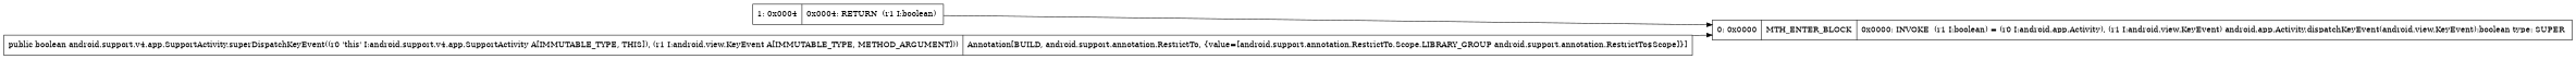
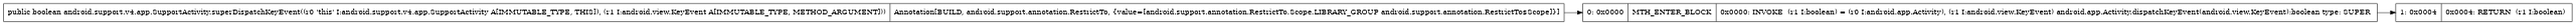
  digraph {
    rankdir=LR
    node [shape=record]
    n1 [label="{0\:\ 0x0000|MTH_ENTER_BLOCK\l|0x0000: INVOKE  (r1 I:boolean) = (r0 I:android.app.Activity), (r1 I:android.view.KeyEvent) android.app.Activity.dispatchKeyEvent(android.view.KeyEvent):boolean type: SUPER \l}"]
    n2 [label="{1\:\ 0x0004|0x0004: RETURN  (r1 I:boolean) \l}"]
    n3 [label="{public boolean android.support.v4.app.SupportActivity.superDispatchKeyEvent((r0 'this' I:android.support.v4.app.SupportActivity A[IMMUTABLE_TYPE, THIS]), (r1 I:android.view.KeyEvent A[IMMUTABLE_TYPE, METHOD_ARGUMENT]))  | Annotation[BUILD, android.support.annotation.RestrictTo, \{value=[android.support.annotation.RestrictTo.Scope.LIBRARY_GROUP android.support.annotation.RestrictTo$Scope]\}]\l}"]
-   n2 -> n1
+   n1 -> n2
    n3 -> n1
  }
